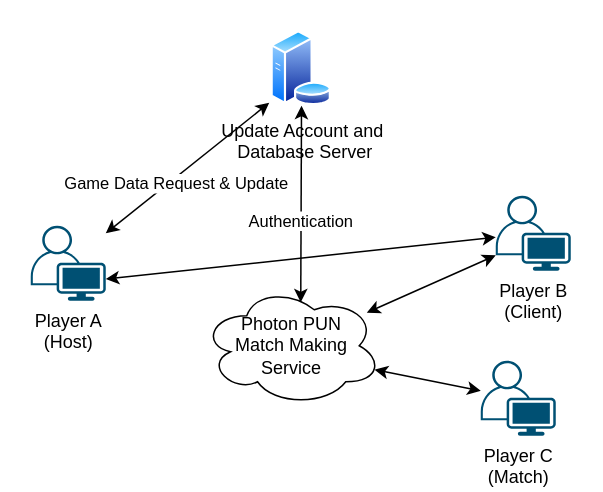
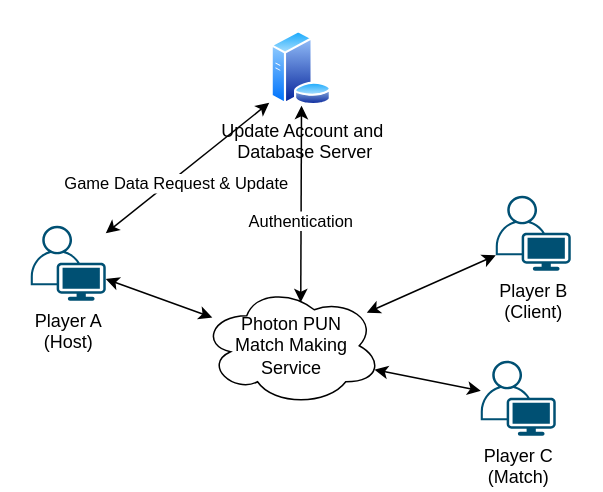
  <mxCell id="0" />
  <mxCell id="1" parent="0" />
  <mxCell id="2" value="Photon PUN&lt;br&gt;Match Making&lt;br&gt;Service" style="ellipse;shape=cloud;whiteSpace=wrap;html=1;" vertex="1" parent="1"><mxGeometry x="134" y="190" width="120" height="80" as="geometry" /></mxCell>
  <mxCell id="3" value="Player B&lt;br&gt;(Client)" style="points=[[0.35,0,0],[0.98,0.51,0],[1,0.71,0],[0.67,1,0],[0,0.795,0],[0,0.65,0]];verticalLabelPosition=bottom;sketch=0;html=1;verticalAlign=top;aspect=fixed;align=center;pointerEvents=1;shape=mxgraph.cisco19.user;fillColor=#005073;strokeColor=none;" vertex="1" parent="1"><mxGeometry x="330" y="130" width="50" height="50" as="geometry" /></mxCell>
  <mxCell id="4" value="Player A&lt;br&gt;(Host)" style="points=[[0.35,0,0],[0.98,0.51,0],[1,0.71,0],[0.67,1,0],[0,0.795,0],[0,0.65,0]];verticalLabelPosition=bottom;sketch=0;html=1;verticalAlign=top;aspect=fixed;align=center;pointerEvents=1;shape=mxgraph.cisco19.user;fillColor=#005073;strokeColor=none;" vertex="1" parent="1"><mxGeometry x="20" y="150" width="50" height="50" as="geometry" /></mxCell>
  <mxCell id="5" value="Player C&lt;br&gt;(Match)" style="points=[[0.35,0,0],[0.98,0.51,0],[1,0.71,0],[0.67,1,0],[0,0.795,0],[0,0.65,0]];verticalLabelPosition=bottom;sketch=0;html=1;verticalAlign=top;aspect=fixed;align=center;pointerEvents=1;shape=mxgraph.cisco19.user;fillColor=#005073;strokeColor=none;" vertex="1" parent="1"><mxGeometry x="320" y="240" width="50" height="50" as="geometry" /></mxCell>
  <mxCell id="6" value="Update Account and&lt;br&gt;&amp;nbsp;Database Server" style="aspect=fixed;perimeter=ellipsePerimeter;html=1;align=center;shadow=0;dashed=0;spacingTop=3;image;image=img/lib/active_directory/database_server.svg;" vertex="1" parent="1"><mxGeometry x="180" y="20" width="41" height="50" as="geometry" /></mxCell>
- <mxCell id="7" value="" style="endArrow=classic;startArrow=classic;html=1;rounded=0;exitX=1;exitY=0.71;exitDx=0;exitDy=0;exitPerimeter=0;" edge="1" parent="1" source="4" target="3"><mxGeometry width="50" height="50" relative="1" as="geometry"><mxPoint x="190" y="120" as="sourcePoint" /><mxPoint x="240" y="70" as="targetPoint" /></mxGeometry></mxCell>
+ <mxCell id="7" value="" style="endArrow=classic;startArrow=classic;html=1;rounded=0;exitX=1;exitY=0.71;exitDx=0;exitDy=0;exitPerimeter=0;" edge="1" parent="1" source="4" target="2"><mxGeometry width="50" height="50" relative="1" as="geometry"><mxPoint x="190" y="120" as="sourcePoint" /><mxPoint x="240" y="70" as="targetPoint" /></mxGeometry></mxCell>
  <mxCell id="8" value="" style="endArrow=classic;startArrow=classic;html=1;rounded=0;exitX=0;exitY=0.795;exitDx=0;exitDy=0;exitPerimeter=0;" edge="1" parent="1" source="3" target="2"><mxGeometry width="50" height="50" relative="1" as="geometry"><mxPoint x="490" y="170" as="sourcePoint" /><mxPoint x="163.512" y="186.516" as="targetPoint" /></mxGeometry></mxCell>
  <mxCell id="9" value="" style="endArrow=classic;startArrow=classic;html=1;rounded=0;entryX=0.96;entryY=0.7;entryDx=0;entryDy=0;entryPerimeter=0;" edge="1" parent="1" source="5" target="2"><mxGeometry width="50" height="50" relative="1" as="geometry"><mxPoint x="-20" y="195.5" as="sourcePoint" /><mxPoint x="160.019" y="199" as="targetPoint" /></mxGeometry></mxCell>
  <mxCell id="10" value="" style="endArrow=classic;startArrow=classic;html=1;rounded=0;exitX=0.55;exitY=0.138;exitDx=0;exitDy=0;exitPerimeter=0;" edge="1" parent="1" source="2" target="6"><mxGeometry width="50" height="50" relative="1" as="geometry"><mxPoint x="440" y="190" as="sourcePoint" /><mxPoint x="200" y="60" as="targetPoint" /></mxGeometry></mxCell>
  <mxCell id="11" value="Authentication" style="edgeLabel;html=1;align=center;verticalAlign=middle;resizable=0;points=[];" vertex="1" connectable="0" parent="10"><mxGeometry x="-0.16" y="2" relative="1" as="geometry"><mxPoint x="1" as="offset" /></mxGeometry></mxCell>
  <mxCell id="12" value="" style="endArrow=classic;startArrow=classic;html=1;rounded=0;entryX=-0.024;entryY=0.96;entryDx=0;entryDy=0;entryPerimeter=0;" edge="1" parent="1" source="4" target="6"><mxGeometry width="50" height="50" relative="1" as="geometry"><mxPoint x="440" y="200" as="sourcePoint" /><mxPoint x="490" y="140" as="targetPoint" /></mxGeometry></mxCell>
  <mxCell id="13" value="Game Data Request &amp;amp; Update" style="edgeLabel;html=1;align=center;verticalAlign=middle;resizable=0;points=[];" vertex="1" connectable="0" parent="12"><mxGeometry x="-0.164" y="-4" relative="1" as="geometry"><mxPoint x="-1" as="offset" /></mxGeometry></mxCell>
